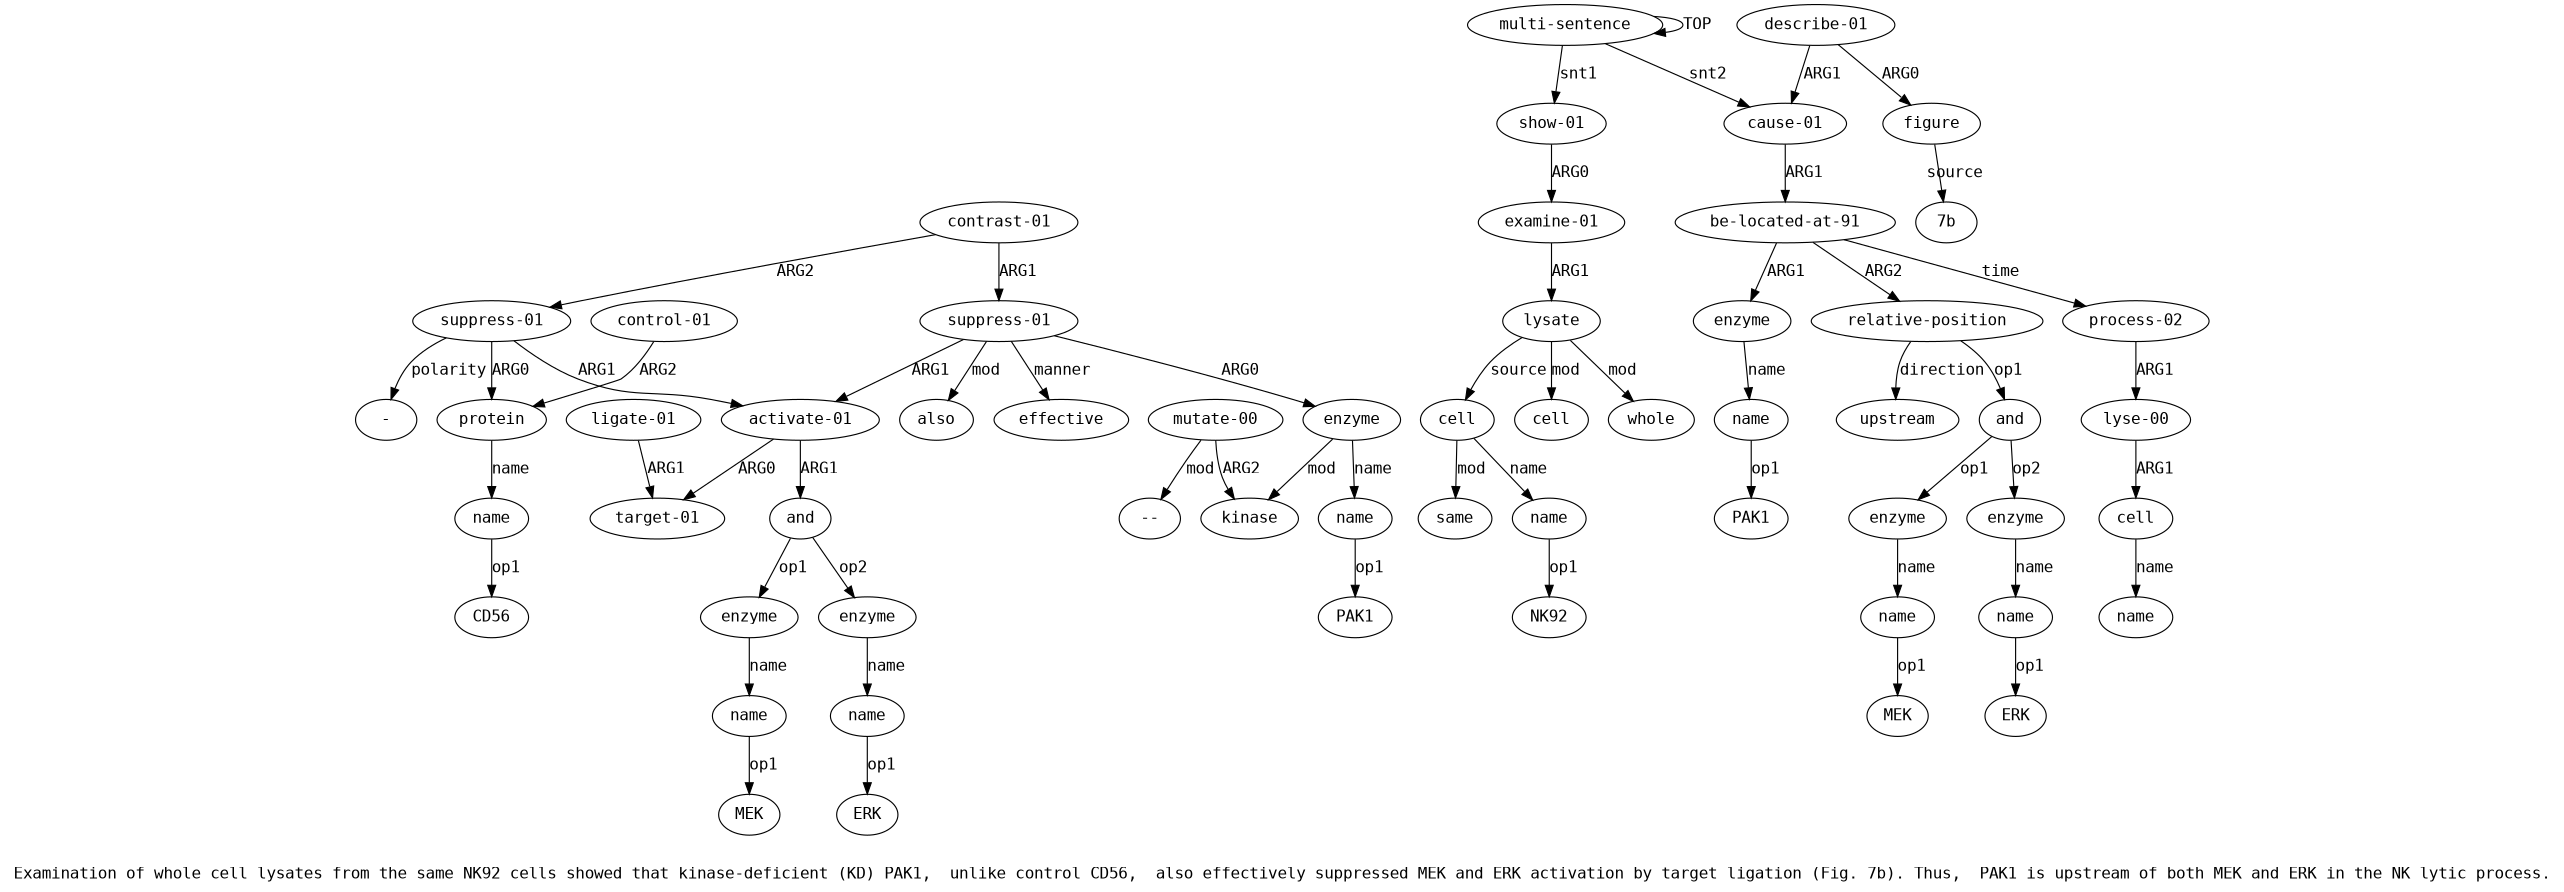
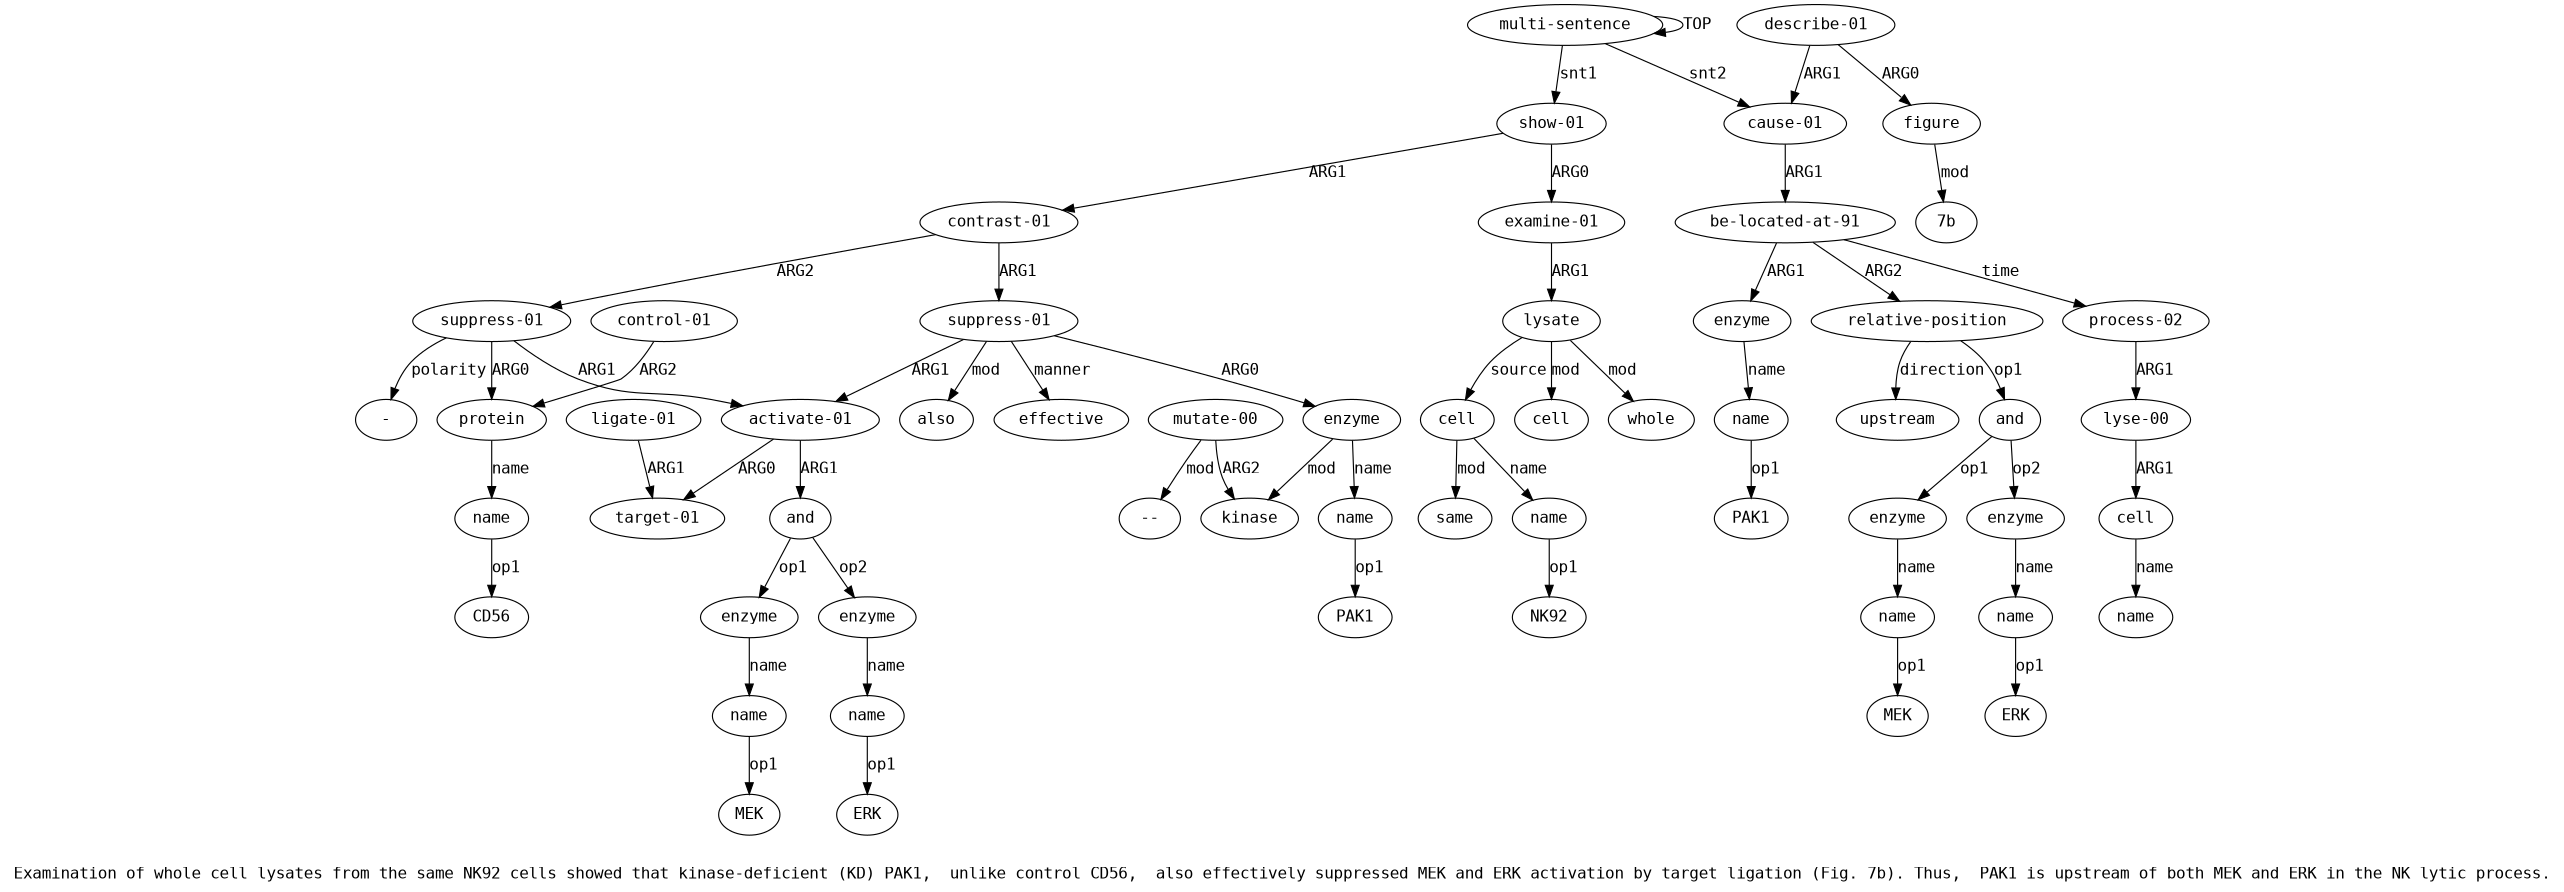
  digraph {
    fontname="DejaVu Sans Mono"
    label="Examination of whole cell lysates from the same NK92 cells showed that kinase-deficient (KD) PAK1,  unlike control CD56,  also effectively suppressed MEK and ERK activation by target ligation (Fig. 7b). Thus,  PAK1 is upstream of both MEK and ERK in the NK lytic process."
    node [color=black fontname="DejaVu Sans Mono" gold_ind=-1 gold_label=name test_ind=-1 test_label=name]
    edge [color=black fontname="DejaVu Sans Mono" gold_label=ARG1 test_label=ARG1]
    n1 [gold_ind=20 label=name test_ind=20]
    n2 [gold_label=MEK label=MEK test_label=MEK]
    n3 [gold_ind=21 gold_label=enzyme label=enzyme test_ind=21 test_label=enzyme]
    n4 [gold_ind=22 label=name test_ind=22]
    n5 [gold_label=ERK label=ERK test_label=ERK]
    n6 [gold_ind=23 gold_label=also label=also test_ind=23 test_label=also]
    n7 [gold_ind=24 gold_label=effective label=effective test_ind=24 test_label=effective]
    n8 [gold_ind=25 gold_label="suppress-01" label="suppress-01" test_ind=25 test_label="suppress-01"]
    n9 [gold_ind=26 gold_label=protein label=protein test_ind=26 test_label=protein]
    n10 [gold_label="-" label="-" test_label="-"]
    n11 [gold_ind=15 gold_label="activate-01" label="activate-01" test_ind=15 test_label="activate-01"]
    n12 [gold_ind=27 label=name test_ind=27]
    n13 [gold_ind=18 gold_label=and label=and test_ind=18 test_label=and]
    n14 [gold_ind=17 gold_label="target-01" label="target-01" test_ind=17 test_label="target-01"]
    n15 [gold_label=CD56 label=CD56 test_label=CD56]
    n16 [gold_ind=16 gold_label="ligate-01" label="ligate-01" test_ind=16 test_label="ligate-01"]
    n17 [gold_ind=19 gold_label=enzyme label=enzyme test_ind=19 test_label=enzyme]
    n18 [gold_ind=28 gold_label="control-01" label="control-01" test_ind=28 test_label="control-01"]
    n19 [gold_ind=29 gold_label="describe-01" label="describe-01" test_ind=29 test_label="describe-01"]
    n20 [gold_ind=30 gold_label=figure label=figure test_ind=30 test_label=figure]
    n21 [gold_ind=31 gold_label="cause-01" label="cause-01" test_ind=31 test_label="cause-01"]
    n22 [gold_label="7b" label="7b" test_label="7b"]
    n23 [gold_ind=1 gold_label="show-01" label="show-01" test_ind=1 test_label="show-01"]
    n24 [gold_ind=2 gold_label="examine-01" label="examine-01" test_ind=2 test_label="examine-01"]
    n25 [gold_ind=9 gold_label="contrast-01" label="contrast-01" test_ind=9 test_label="contrast-01"]
    n26 [gold_ind=3 gold_label=lysate label=lysate test_ind=3 test_label=lysate]
    n27 [gold_ind=10 gold_label="suppress-01" label="suppress-01" test_ind=10 test_label="suppress-01"]
    n28 [gold_ind=32 gold_label="be-located-at-91" label="be-located-at-91" test_ind=32 test_label="be-located-at-91"]
    n29 [gold_ind=33 gold_label=enzyme label=enzyme test_ind=33 test_label=enzyme]
    n30 [gold_ind=35 gold_label="relative-position" label="relative-position" test_ind=35 test_label="relative-position"]
    n31 [gold_ind=42 gold_label="process-02" label="process-02" test_ind=42 test_label="process-02"]
    n32 [gold_ind=34 label=name test_ind=34]
    n33 [gold_ind=36 gold_label=and label=and test_ind=36 test_label=and]
    n34 [gold_ind=41 gold_label=upstream label=upstream test_ind=41 test_label=upstream]
    n35 [gold_ind=43 gold_label="lyse-00" label="lyse-00" test_ind=43 test_label="lyse-00"]
    n36 [gold_ind=37 gold_label=enzyme label=enzyme test_ind=37 test_label=enzyme]
    n37 [gold_ind=38 label=name test_ind=38]
    n38 [gold_label=MEK label=MEK test_label=MEK]
    n39 [gold_ind=39 gold_label=enzyme label=enzyme test_ind=39 test_label=enzyme]
    n40 [gold_ind=40 label=name test_ind=40]
    n41 [gold_label=ERK label=ERK test_label=ERK]
    n42 [gold_label=PAK1 label=PAK1 test_label=PAK1]
    n43 [gold_label="--" label="--" test_label="--"]
    n44 [gold_label=NK92 label=NK92 test_label=NK92]
    n45 [gold_ind=44 gold_label=cell label=cell test_ind=44 test_label=cell]
    n46 [gold_ind=14 gold_label="mutate-01" label="mutate-00" test_ind=14 test_label="mutate-01"]
    n47 [gold_ind=13 gold_label=kinase label=kinase test_ind=13 test_label=kinase]
    n48 [gold_ind=11 gold_label=enzyme label=enzyme test_ind=11 test_label=enzyme]
    n49 [gold_ind=12 label=name test_ind=12]
    n50 [gold_label=PAK1 label=PAK1 test_label=PAK1]
    n51 [gold_ind=5 gold_label=cell label=cell test_ind=5 test_label=cell]
    n52 [gold_ind=4 gold_label=cell label=cell test_ind=4 test_label=cell]
    n53 [gold_ind=8 gold_label=whole label=whole test_ind=8 test_label=whole]
    n54 [gold_ind=0 gold_label="multi-sentence" label="multi-sentence" test_ind=0 test_label="multi-sentence"]
    n55 [gold_ind=7 gold_label=same label=same test_ind=7 test_label=same]
    n56 [gold_ind=6 label=name test_ind=6]
    n57 [gold_ind=45 label=name test_ind=45]
    n1 -> n2 [gold_label=op1 label=op1 test_label=op1]
    n3 -> n4 [gold_label=name label=name test_label=name]
    n4 -> n5 [gold_label=op1 label=op1 test_label=op1]
    n8 -> n9 [gold_label=ARG0 label=ARG0 test_label=ARG0]
    n8 -> n10 [gold_label=polarity label=polarity test_label=polarity]
    n8 -> n11 [label=ARG1]
    n9 -> n12 [gold_label=name label=name test_label=name]
    n11 -> n13 [label=ARG1]
    n11 -> n14 [gold_label=ARG0 label=ARG0 test_label=ARG0]
    n12 -> n15 [gold_label=op1 label=op1 test_label=op1]
    n13 -> n3 [gold_label=op2 label=op2 test_label=op2]
    n13 -> n17 [gold_label=op1 label=op1 test_label=op1]
    n16 -> n14 [label=ARG1]
    n17 -> n1 [gold_label=name label=name test_label=name]
    n18 -> n9 [gold_label=ARG2 label=ARG2 test_label=ARG2]
    n19 -> n20 [gold_label=ARG0 label=ARG0 test_label=ARG0]
    n19 -> n21 [label=ARG1]
-   n20 -> n22 [gold_label=mod label=source test_label=mod]
+   n20 -> n22 [gold_label=mod label=mod test_label=mod]
    n21 -> n28 [label=ARG1]
    n23 -> n24 [gold_label=ARG0 label=ARG0 test_label=ARG0]
+   n23 -> n25 [label=ARG1]
    n24 -> n26 [label=ARG1]
    n25 -> n8 [gold_label=ARG2 label=ARG2 test_label=ARG2]
    n25 -> n27 [label=ARG1]
    n26 -> n51 [gold_label=source label=source test_label=source]
    n26 -> n52 [gold_label=mod label=mod test_label=mod]
    n26 -> n53 [gold_label=mod label=mod test_label=mod]
    n27 -> n6 [gold_label=mod label=mod test_label=mod]
    n27 -> n7 [gold_label=manner label=manner test_label=manner]
    n27 -> n11 [label=ARG1]
    n27 -> n48 [gold_label=ARG0 label=ARG0 test_label=ARG0]
    n28 -> n29 [label=ARG1]
    n28 -> n30 [gold_label=ARG2 label=ARG2 test_label=ARG2]
    n28 -> n31 [gold_label=time label=time test_label=time]
    n29 -> n32 [gold_label=name label=name test_label=name]
    n30 -> n33 [gold_label=op1 label=op1 test_label=op1]
    n30 -> n34 [gold_label=direction label=direction test_label=direction]
    n31 -> n35 [label=ARG1]
    n32 -> n42 [gold_label=op1 label=op1 test_label=op1]
    n33 -> n36 [gold_label=op1 label=op1 test_label=op1]
    n33 -> n39 [gold_label=op2 label=op2 test_label=op2]
    n35 -> n45 [label=ARG1]
    n36 -> n37 [gold_label=name label=name test_label=name]
    n37 -> n38 [gold_label=op1 label=op1 test_label=op1]
    n39 -> n40 [gold_label=name label=name test_label=name]
    n40 -> n41 [gold_label=op1 label=op1 test_label=op1]
    n45 -> n57 [gold_label=name label=name test_label=name]
    n46 -> n43 [gold_label=mod label=mod test_label=mod]
    n46 -> n47 [gold_label=ARG2 label=ARG2 test_label=ARG2]
    n48 -> n47 [gold_label=mod label=mod test_label=mod]
    n48 -> n49 [gold_label=name label=name test_label=name]
    n49 -> n50 [gold_label=op1 label=op1 test_label=op1]
    n51 -> n55 [gold_label=mod label=mod test_label=mod]
    n51 -> n56 [gold_label=name label=name test_label=name]
    n54 -> n21 [gold_label=snt2 label=snt2 test_label=snt2]
    n54 -> n23 [gold_label=snt1 label=snt1 test_label=snt1]
    n54 -> n54 [gold_label=TOP label=TOP test_label=TOP]
    n56 -> n44 [gold_label=op1 label=op1 test_label=op1]
  }
